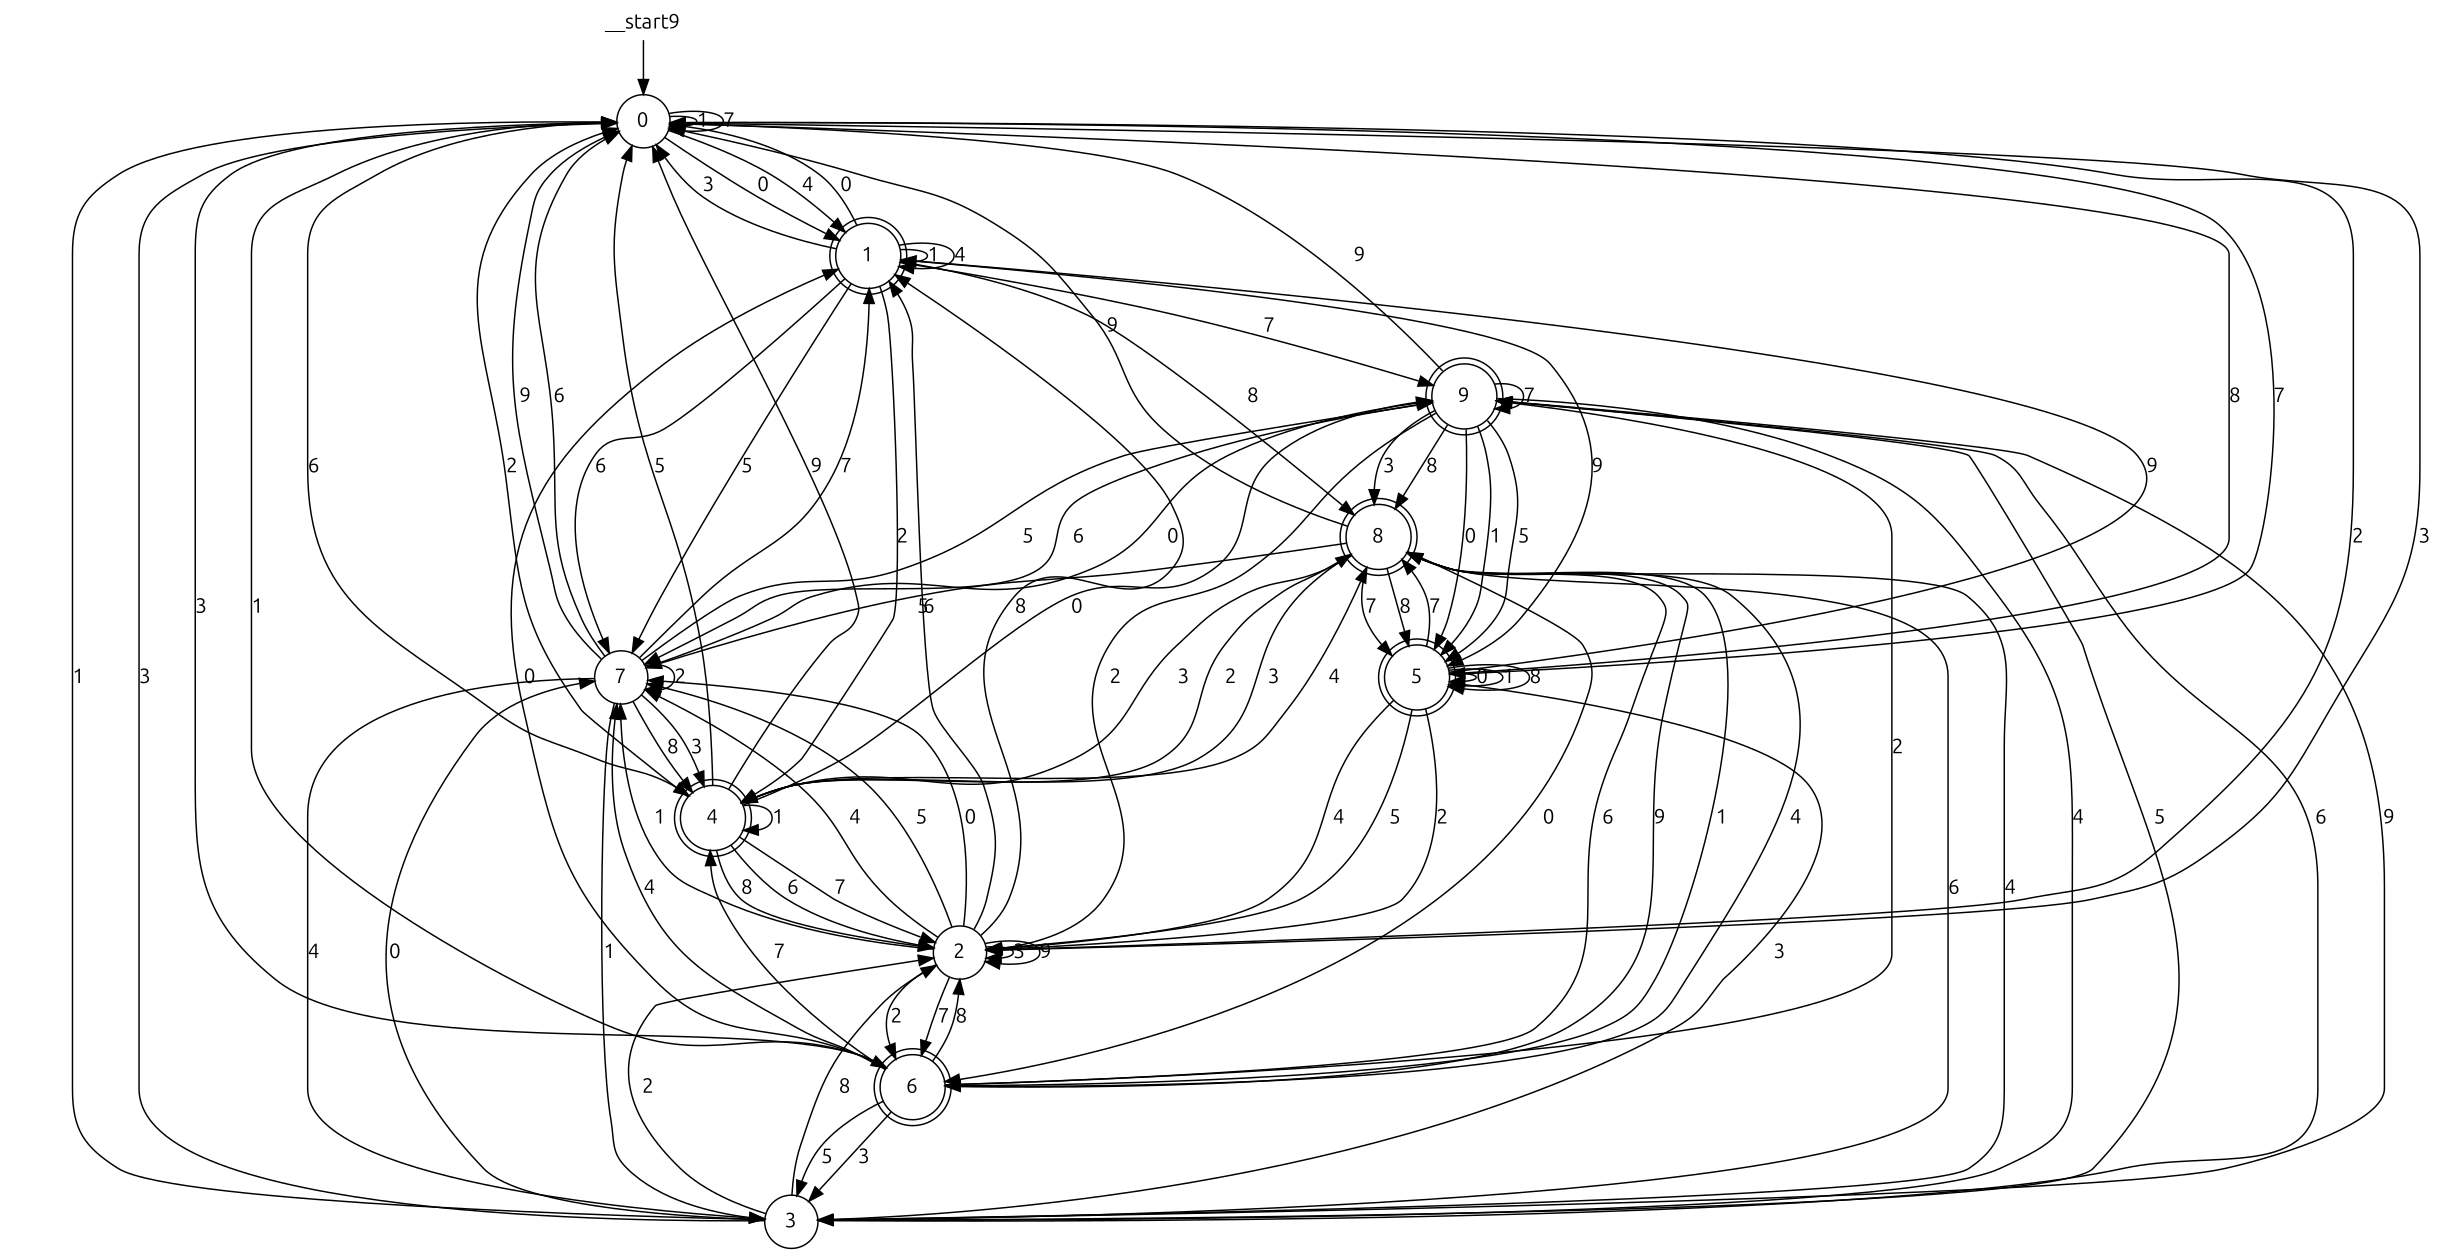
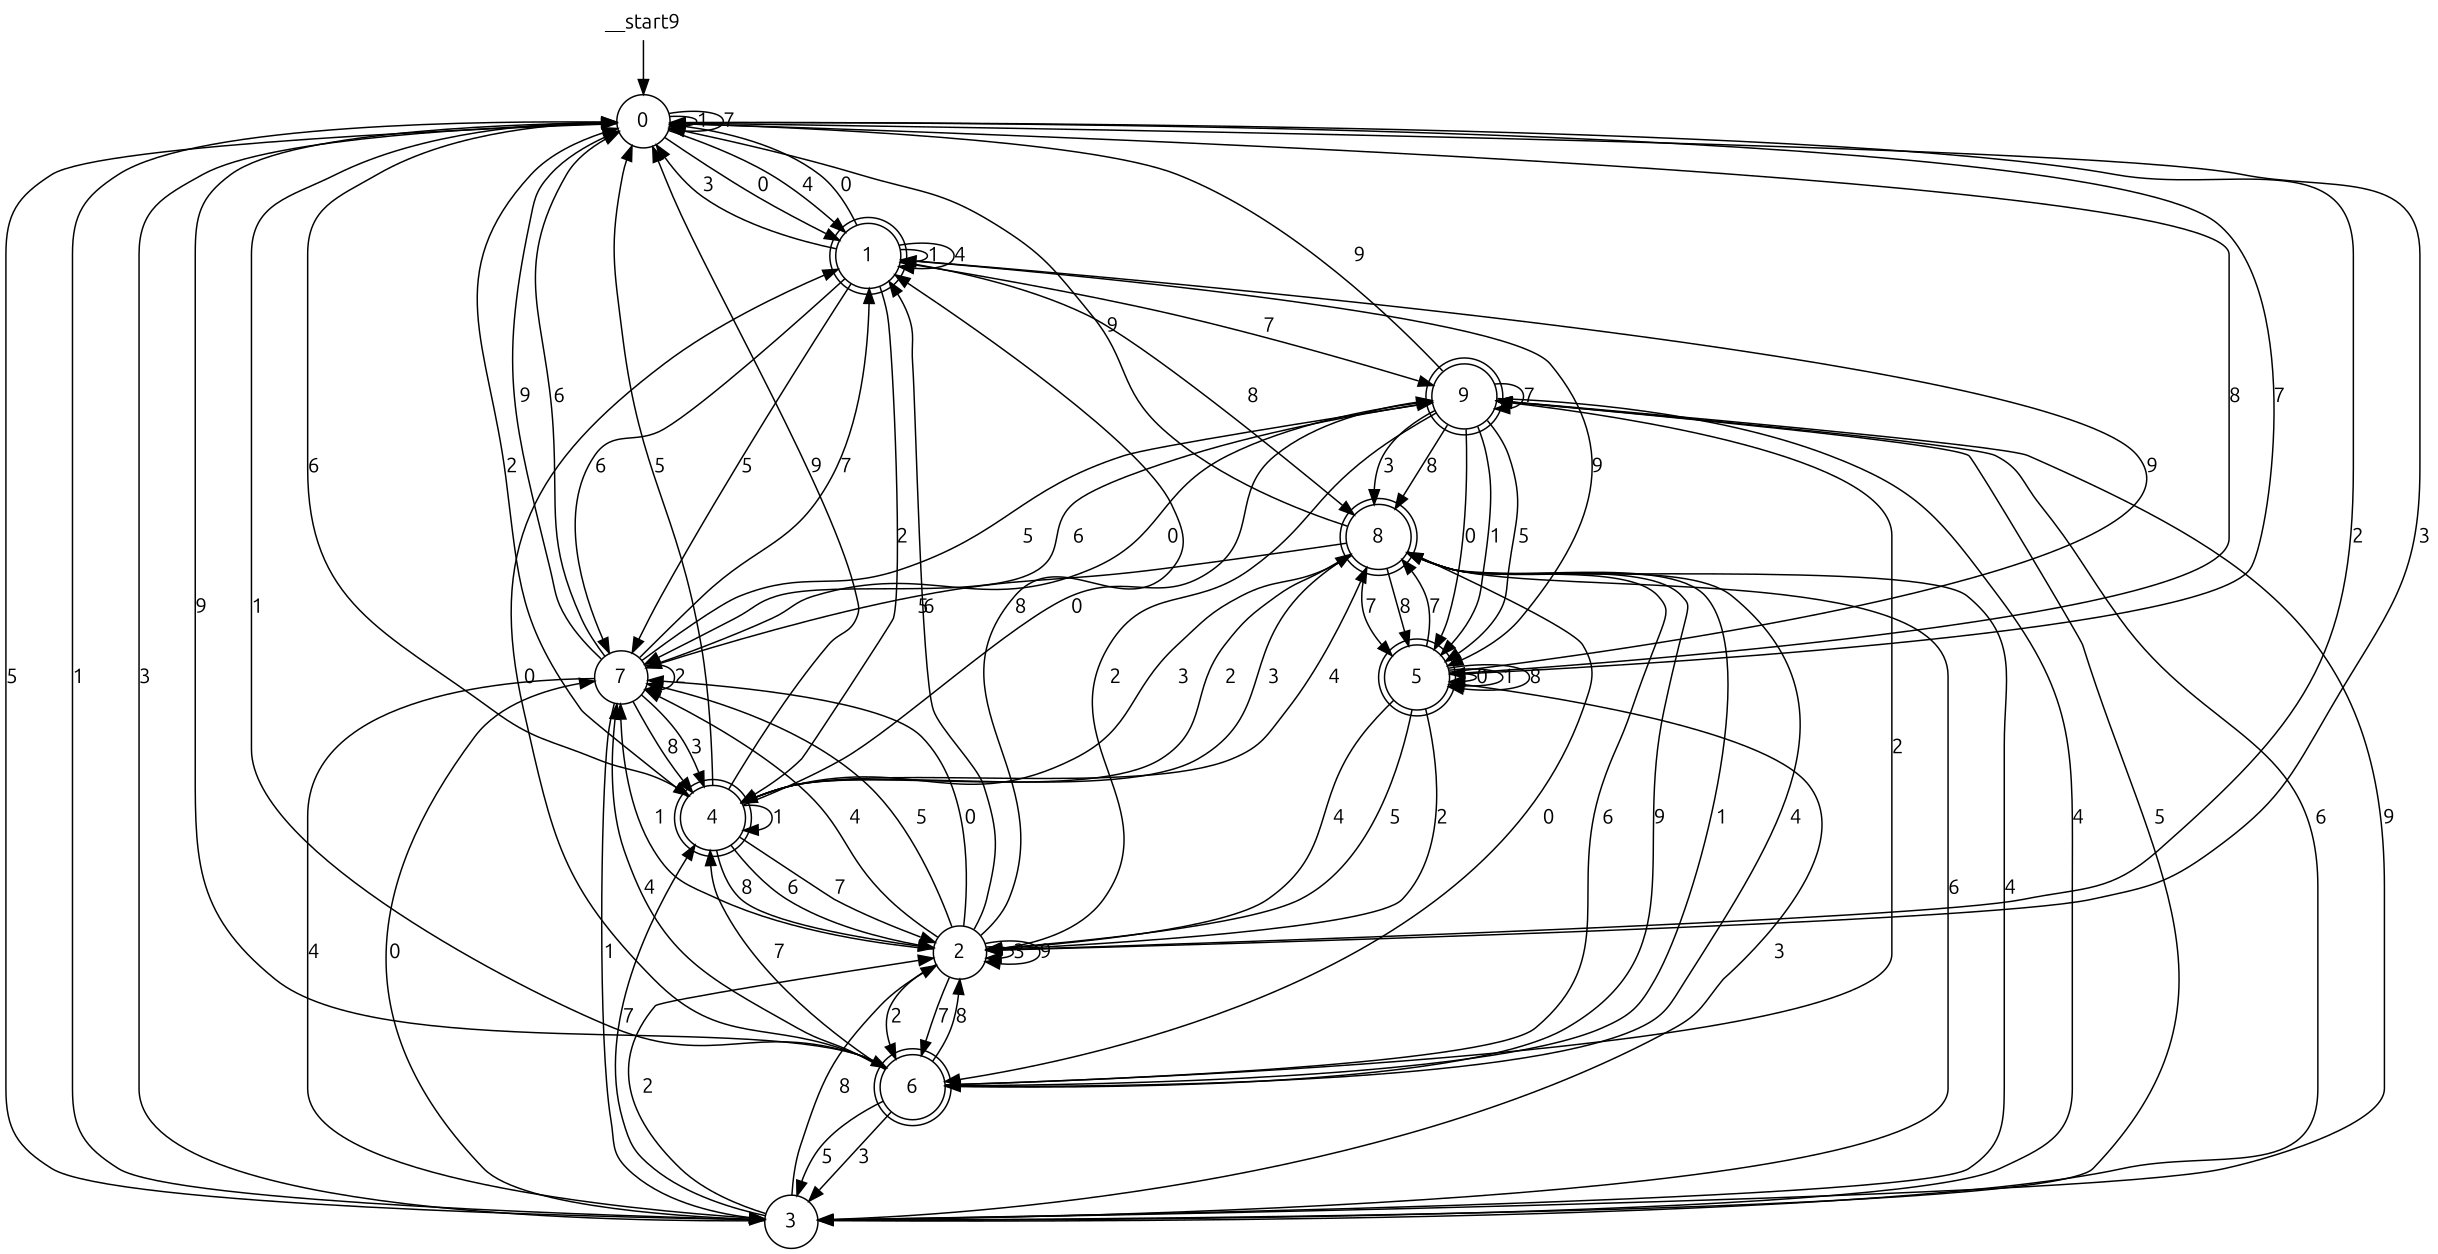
  digraph {
    fontname=Ubuntu
    node [fontname=Ubuntu shape=doublecircle]
    edge [fontname=Ubuntu]
    n1 [label=0 shape=circle]
    n2 [label=1]
    n3 [label=2 shape=circle]
    n4 [label=3 shape=circle]
    n5 [label=4]
    n6 [label=5]
    n7 [label=6]
    n8 [label=7 shape=circle]
    n9 [label=8]
    n10 [label=9]
    n11 [height=0 label=__start9 shape=none width=0]
    n1 -> n1 [label=1]
    n1 -> n1 [label=7]
    n1 -> n2 [label=0]
    n1 -> n2 [label=4]
    n1 -> n3 [label=2]
    n1 -> n3 [label=3]
+   n1 -> n4 [label=5]
    n1 -> n5 [label=6]
    n1 -> n6 [label=8]
-   n1 -> n7 [label=3]
+   n1 -> n7 [label=9]
    n2 -> n1 [label=0]
    n2 -> n1 [label=3]
    n2 -> n2 [label=1]
    n2 -> n2 [label=4]
    n2 -> n5 [label=2]
    n2 -> n6 [label=9]
    n2 -> n8 [label=5]
    n2 -> n8 [label=6]
    n2 -> n9 [label=8]
    n2 -> n10 [label=7]
    n3 -> n2 [label=6]
    n3 -> n2 [label=8]
    n3 -> n3 [label=3]
    n3 -> n3 [label=9]
    n3 -> n7 [label=2]
    n3 -> n7 [label=7]
    n3 -> n8 [label=0]
    n3 -> n8 [label=1]
    n3 -> n8 [label=4]
    n3 -> n8 [label=5]
    n4 -> n1 [label=1]
    n4 -> n1 [label=3]
    n4 -> n3 [label=2]
    n4 -> n3 [label=8]
+   n4 -> n5 [label=7]
    n4 -> n8 [label=0]
    n4 -> n9 [label=4]
    n4 -> n10 [label=5]
    n4 -> n10 [label=6]
    n4 -> n10 [label=9]
    n5 -> n1 [label=2]
    n5 -> n1 [label=5]
    n5 -> n1 [label=9]
    n5 -> n3 [label=6]
    n5 -> n3 [label=7]
    n5 -> n3 [label=8]
    n5 -> n5 [label=1]
    n5 -> n9 [label=3]
    n5 -> n9 [label=4]
    n5 -> n10 [label=0]
    n6 -> n1 [label=7]
    n6 -> n2 [label=9]
    n6 -> n3 [label=2]
    n6 -> n3 [label=4]
    n6 -> n3 [label=5]
    n6 -> n4 [label=3]
    n6 -> n6 [label=0]
    n6 -> n6 [label=1]
    n6 -> n6 [label=8]
    n6 -> n9 [label=7]
    n7 -> n1 [label=1]
    n7 -> n2 [label=0]
    n7 -> n3 [label=8]
    n7 -> n4 [label=3]
    n7 -> n4 [label=5]
    n7 -> n5 [label=7]
    n7 -> n8 [label=4]
    n7 -> n9 [label=6]
    n7 -> n9 [label=9]
    n7 -> n10 [label=2]
    n8 -> n1 [label=6]
    n8 -> n1 [label=9]
    n8 -> n2 [label=7]
    n8 -> n4 [label=1]
    n8 -> n4 [label=4]
    n8 -> n5 [label=3]
    n8 -> n5 [label=8]
    n8 -> n8 [label=2]
    n8 -> n10 [label=0]
    n8 -> n10 [label=5]
    n9 -> n1 [label=9]
    n9 -> n4 [label=6]
    n9 -> n5 [label=2]
    n9 -> n5 [label=3]
    n9 -> n6 [label=7]
    n9 -> n6 [label=8]
    n9 -> n7 [label=0]
    n9 -> n7 [label=1]
    n9 -> n7 [label=4]
    n9 -> n8 [label=5]
    n10 -> n1 [label=9]
    n10 -> n3 [label=2]
    n10 -> n4 [label=4]
    n10 -> n6 [label=0]
    n10 -> n6 [label=1]
    n10 -> n6 [label=5]
    n10 -> n8 [label=6]
    n10 -> n9 [label=3]
    n10 -> n9 [label=8]
    n10 -> n10 [label=7]
    n11 -> n1
  }
